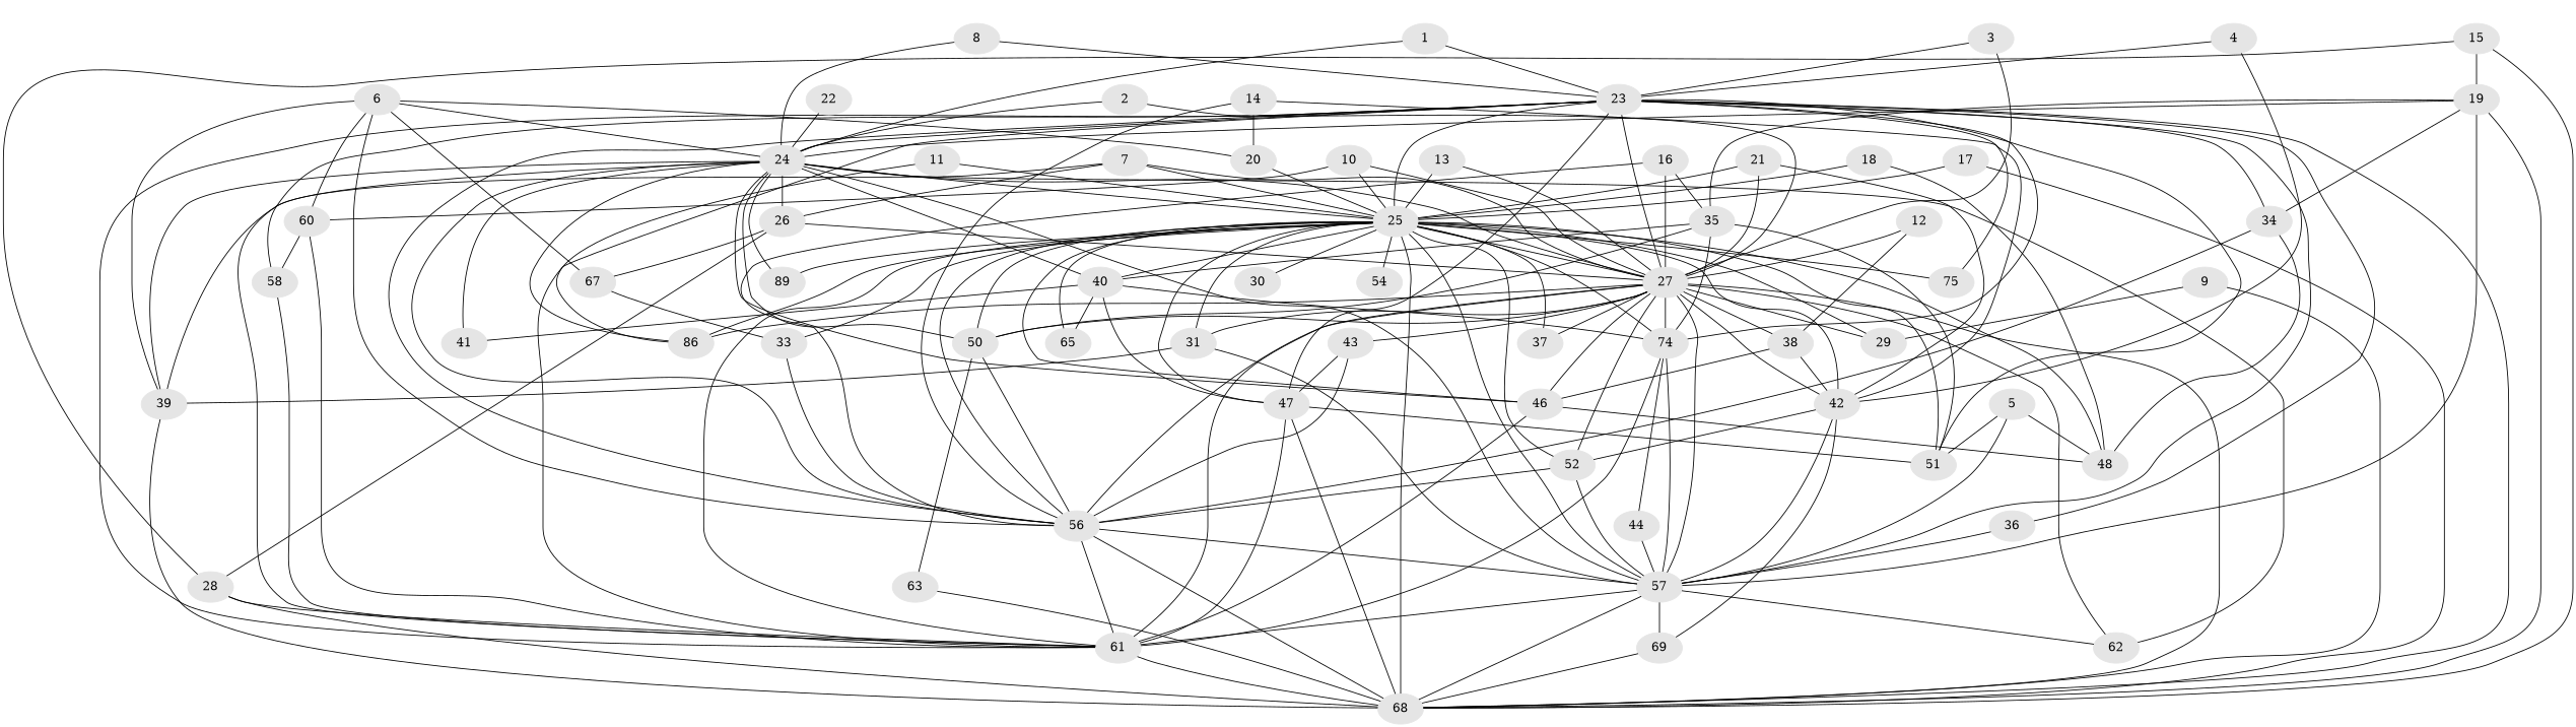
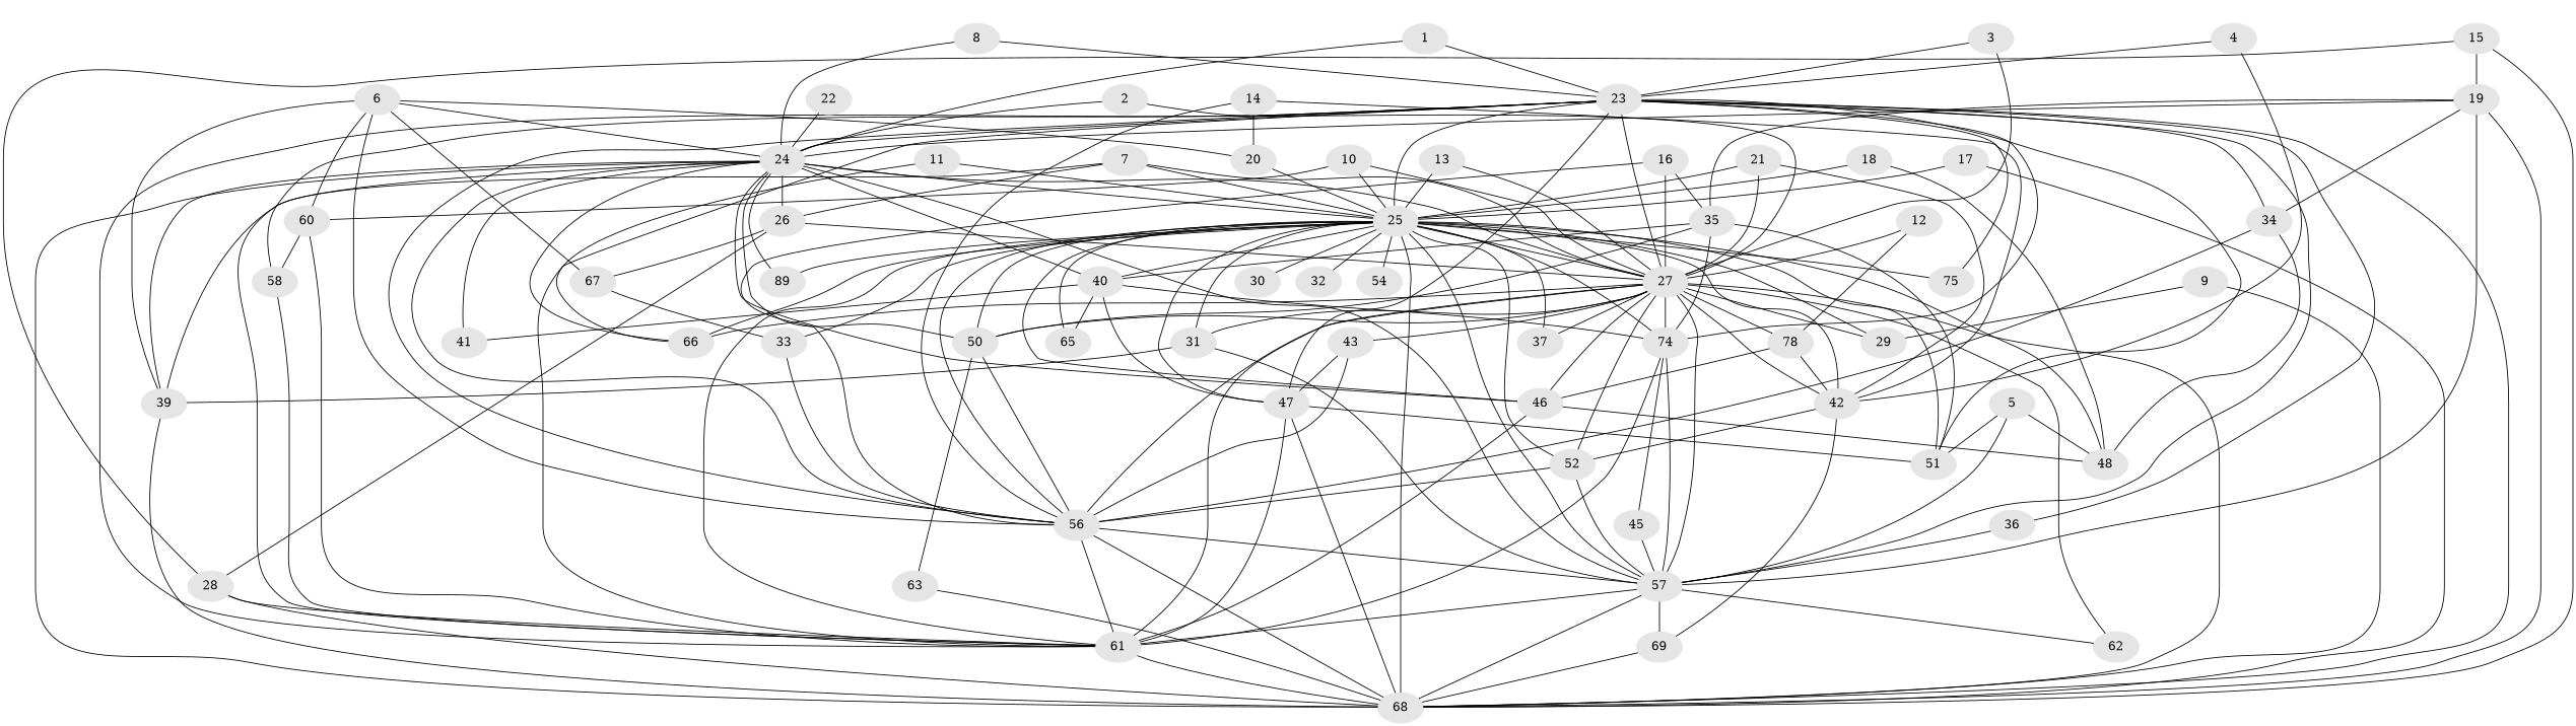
  graph {
    node [color=gray90 style=filled]
    edge [weight=1.0]
    1
    23
    24
    27
    51
    57
    56
    25
    68
    61
    34
    58
    36
    n14 [label=74]
    47
    n16 [label=75]
-   66 [label=86]
+   66
    39
    26
    40
    41
    46
    n23 [label=89]
    50
    2
    42
    29
-   38
+   38 [label=78]
    31
    37
    52
    43
    62
    3
    4
    n36 [label=69]
    5
    48
    6
    20
    60
    67
    33
    7
    30
+   32
    54
    65
    28
    8
    9
    10
    11
    12
    13
    14
    15
    19
    35
    16
    17
    18
    21
    22
-   45 [label=44]
+   45
    63
    1 -- 23
    1 -- 24
    23 -- 24
    23 -- 27 [weight=3.0]
    23 -- 51
    23 -- 57
    23 -- 56
    23 -- 25 [weight=2.0]
    23 -- 68
    23 -- 61
    23 -- 34
    23 -- 58
    23 -- 36
    23 -- n14
    23 -- 47
    23 -- n16
    23 -- 66
    24 -- 27 [weight=3.0]
    24 -- 57
    24 -- 56
    24 -- 25 [weight=2.0]
-   24 -- 62 [weight=2.0]
+   24 -- 68 [weight=2.0]
    24 -- 61
    24 -- 66
    24 -- 39
    24 -- 26
    24 -- 40
    24 -- 41
    24 -- 46
    24 -- n23
    24 -- 50
    27 -- 57 [weight=2.0]
    27 -- 56 [weight=2.0]
    27 -- 68 [weight=2.0]
    27 -- 61 [weight=4.0]
    27 -- n14
    27 -- 66
    27 -- 46 [weight=2.0]
    27 -- 50
    27 -- 42
    27 -- 29
    27 -- 38
    27 -- 31
    27 -- 37
    27 -- 52
    27 -- 43 [weight=3.0]
    27 -- 62
    57 -- 68
    57 -- 61
    57 -- 62
    57 -- n36
    56 -- 57
    56 -- 68 [weight=2.0]
    56 -- 61
    25 -- 27 [weight=4.0]
    25 -- 51
    25 -- 57 [weight=2.0]
    25 -- 56 [weight=2.0]
    25 -- 68 [weight=3.0]
    25 -- 61 [weight=2.0]
    25 -- n14
    25 -- 47
    25 -- n16
    25 -- 66 [weight=2.0]
    25 -- 40
    25 -- 46
    25 -- n23
    25 -- 50
    25 -- 42
    25 -- 29 [weight=2.0]
    25 -- 31
    25 -- 37 [weight=2.0]
    25 -- 52
    25 -- 48 [weight=2.0]
    25 -- 33 [weight=2.0]
    25 -- 30
+   25 -- 32 [weight=2.0]
    25 -- 54
    25 -- 65
    61 -- 68
    34 -- 56
    34 -- 48
    58 -- 61
    36 -- 57
    n14 -- 57
    n14 -- 61
    n14 -- 45
    47 -- 51
    47 -- 68
    47 -- 61
    39 -- 68
    26 -- 27
    26 -- 67
    26 -- 28
    40 -- n14
    40 -- 47
    40 -- 41
    40 -- 65
    46 -- 61
    46 -- 48
    50 -- 56
    50 -- 63
    2 -- 24
    2 -- 27
-   42 -- 57
    42 -- 52
    42 -- n36
    38 -- 46
    38 -- 42
    31 -- 57
    31 -- 39
    52 -- 57
    52 -- 56
    43 -- 56
    43 -- 47
    3 -- 23
    3 -- 27
    4 -- 23
    4 -- 42
    n36 -- 68
    5 -- 51
    5 -- 57
    5 -- 48
    6 -- 24
    6 -- 56
    6 -- 39
    6 -- 20
    6 -- 60
    6 -- 67
    20 -- 25
    60 -- 61
    60 -- 58
    67 -- 33
    33 -- 56
    7 -- 27
    7 -- 25
    7 -- 39
    7 -- 26
    28 -- 68
    28 -- 61
    8 -- 23
    8 -- 24
    9 -- 68
    9 -- 29
    10 -- 27 [weight=2.0]
    10 -- 25
    10 -- 60
    11 -- 25
    11 -- 61
    12 -- 27
    12 -- 38
    13 -- 27
    13 -- 25
    14 -- 56
    14 -- 42
    14 -- 20
    15 -- 68
    15 -- 28
    15 -- 19
    19 -- 24
    19 -- 57
    19 -- 68
    19 -- 34
    19 -- 35
    35 -- 51
    35 -- n14
    35 -- 40
    35 -- 50
    16 -- 27
    16 -- 56
    16 -- 35
    17 -- 25
    17 -- 68
    18 -- 25
    18 -- 48
    21 -- 27
    21 -- 25
    21 -- 42
    22 -- 24
    45 -- 57
    63 -- 68
  }
